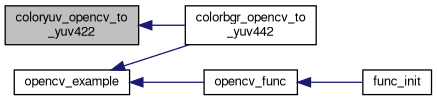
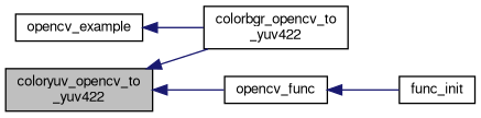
  digraph {
    rankdir=LR
    node [color=black fillcolor=white fontname=FreeSans fontsize=10 shape=record style=filled]
    edge [color=midnightblue dir=back fontname=FreeSans fontsize=10 labelfontname=FreeSans labelfontsize=10 style=solid]
    n1 [fillcolor=grey75 fontcolor=black height=0.2 label="coloryuv_opencv_to\l_yuv422" width=0.4]
-   n2 [height=0.2 label="colorbgr_opencv_to\l_yuv442" width=0.4]
+   n2 [height=0.2 label="colorbgr_opencv_to\l_yuv422" width=0.4]
    n3 [height=0.2 label=opencv_example width=0.4]
    n4 [height=0.2 label=opencv_func width=0.4]
    n5 [height=0.2 label=func_init width=0.4]
    n1 -> n2
    n3 -> n2
-   n3 -> n4
+   n1 -> n4
    n4 -> n5
  }
